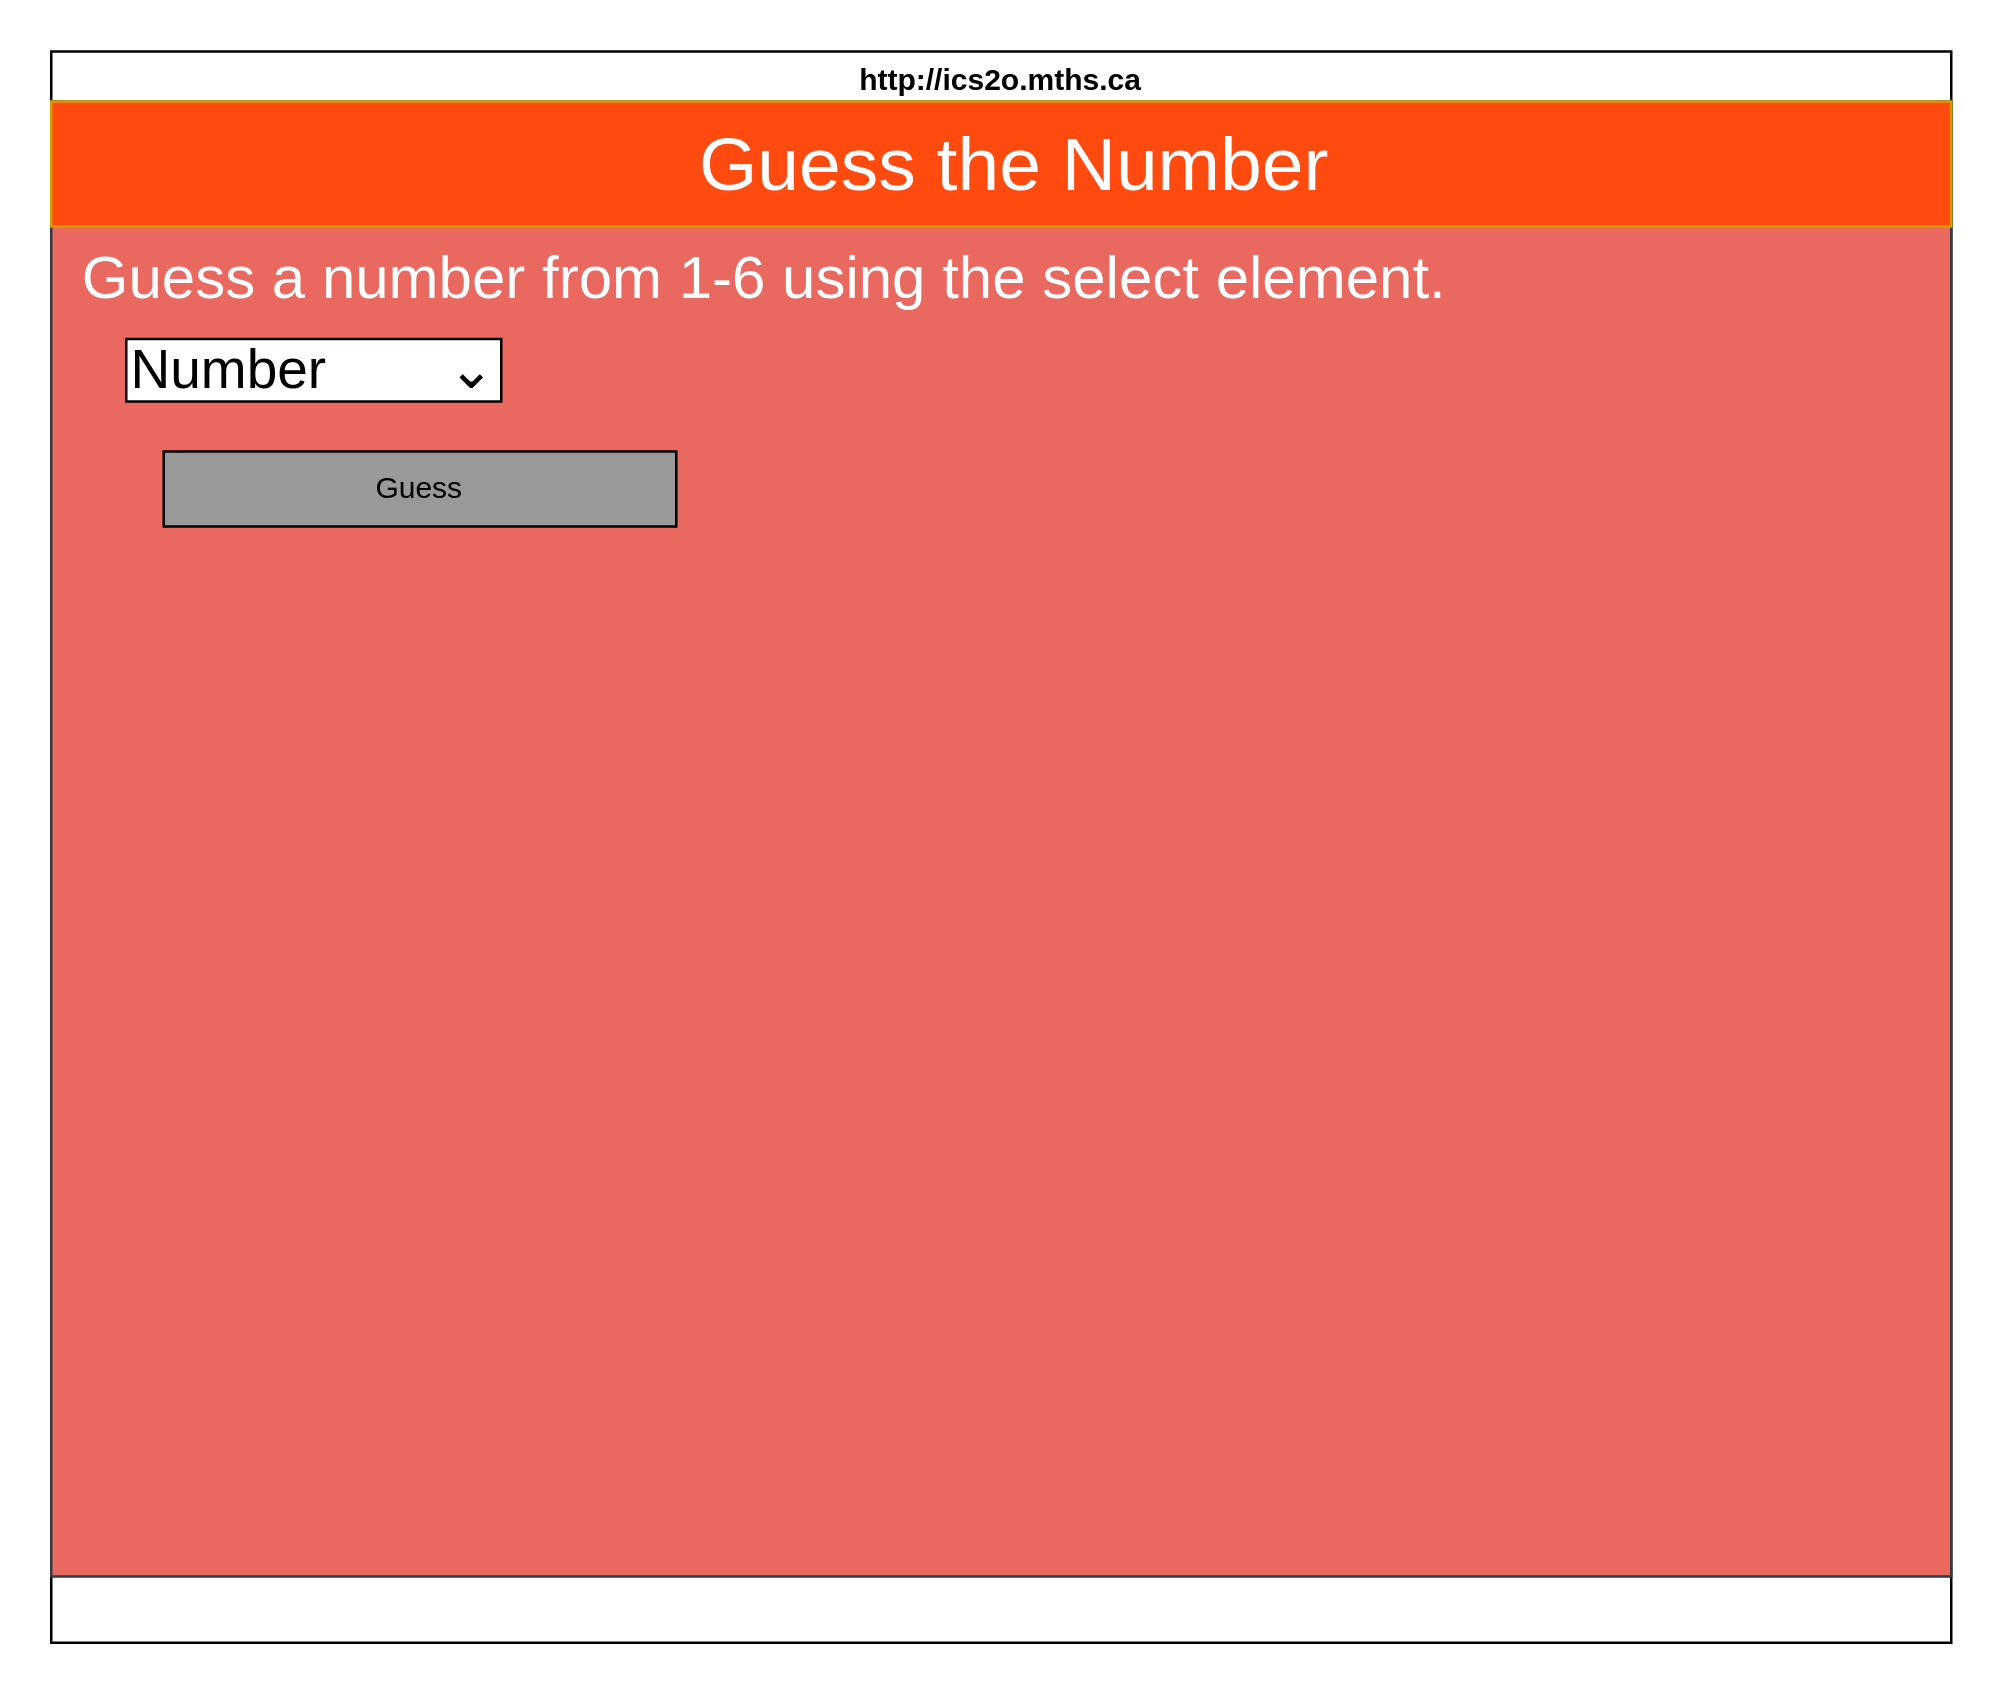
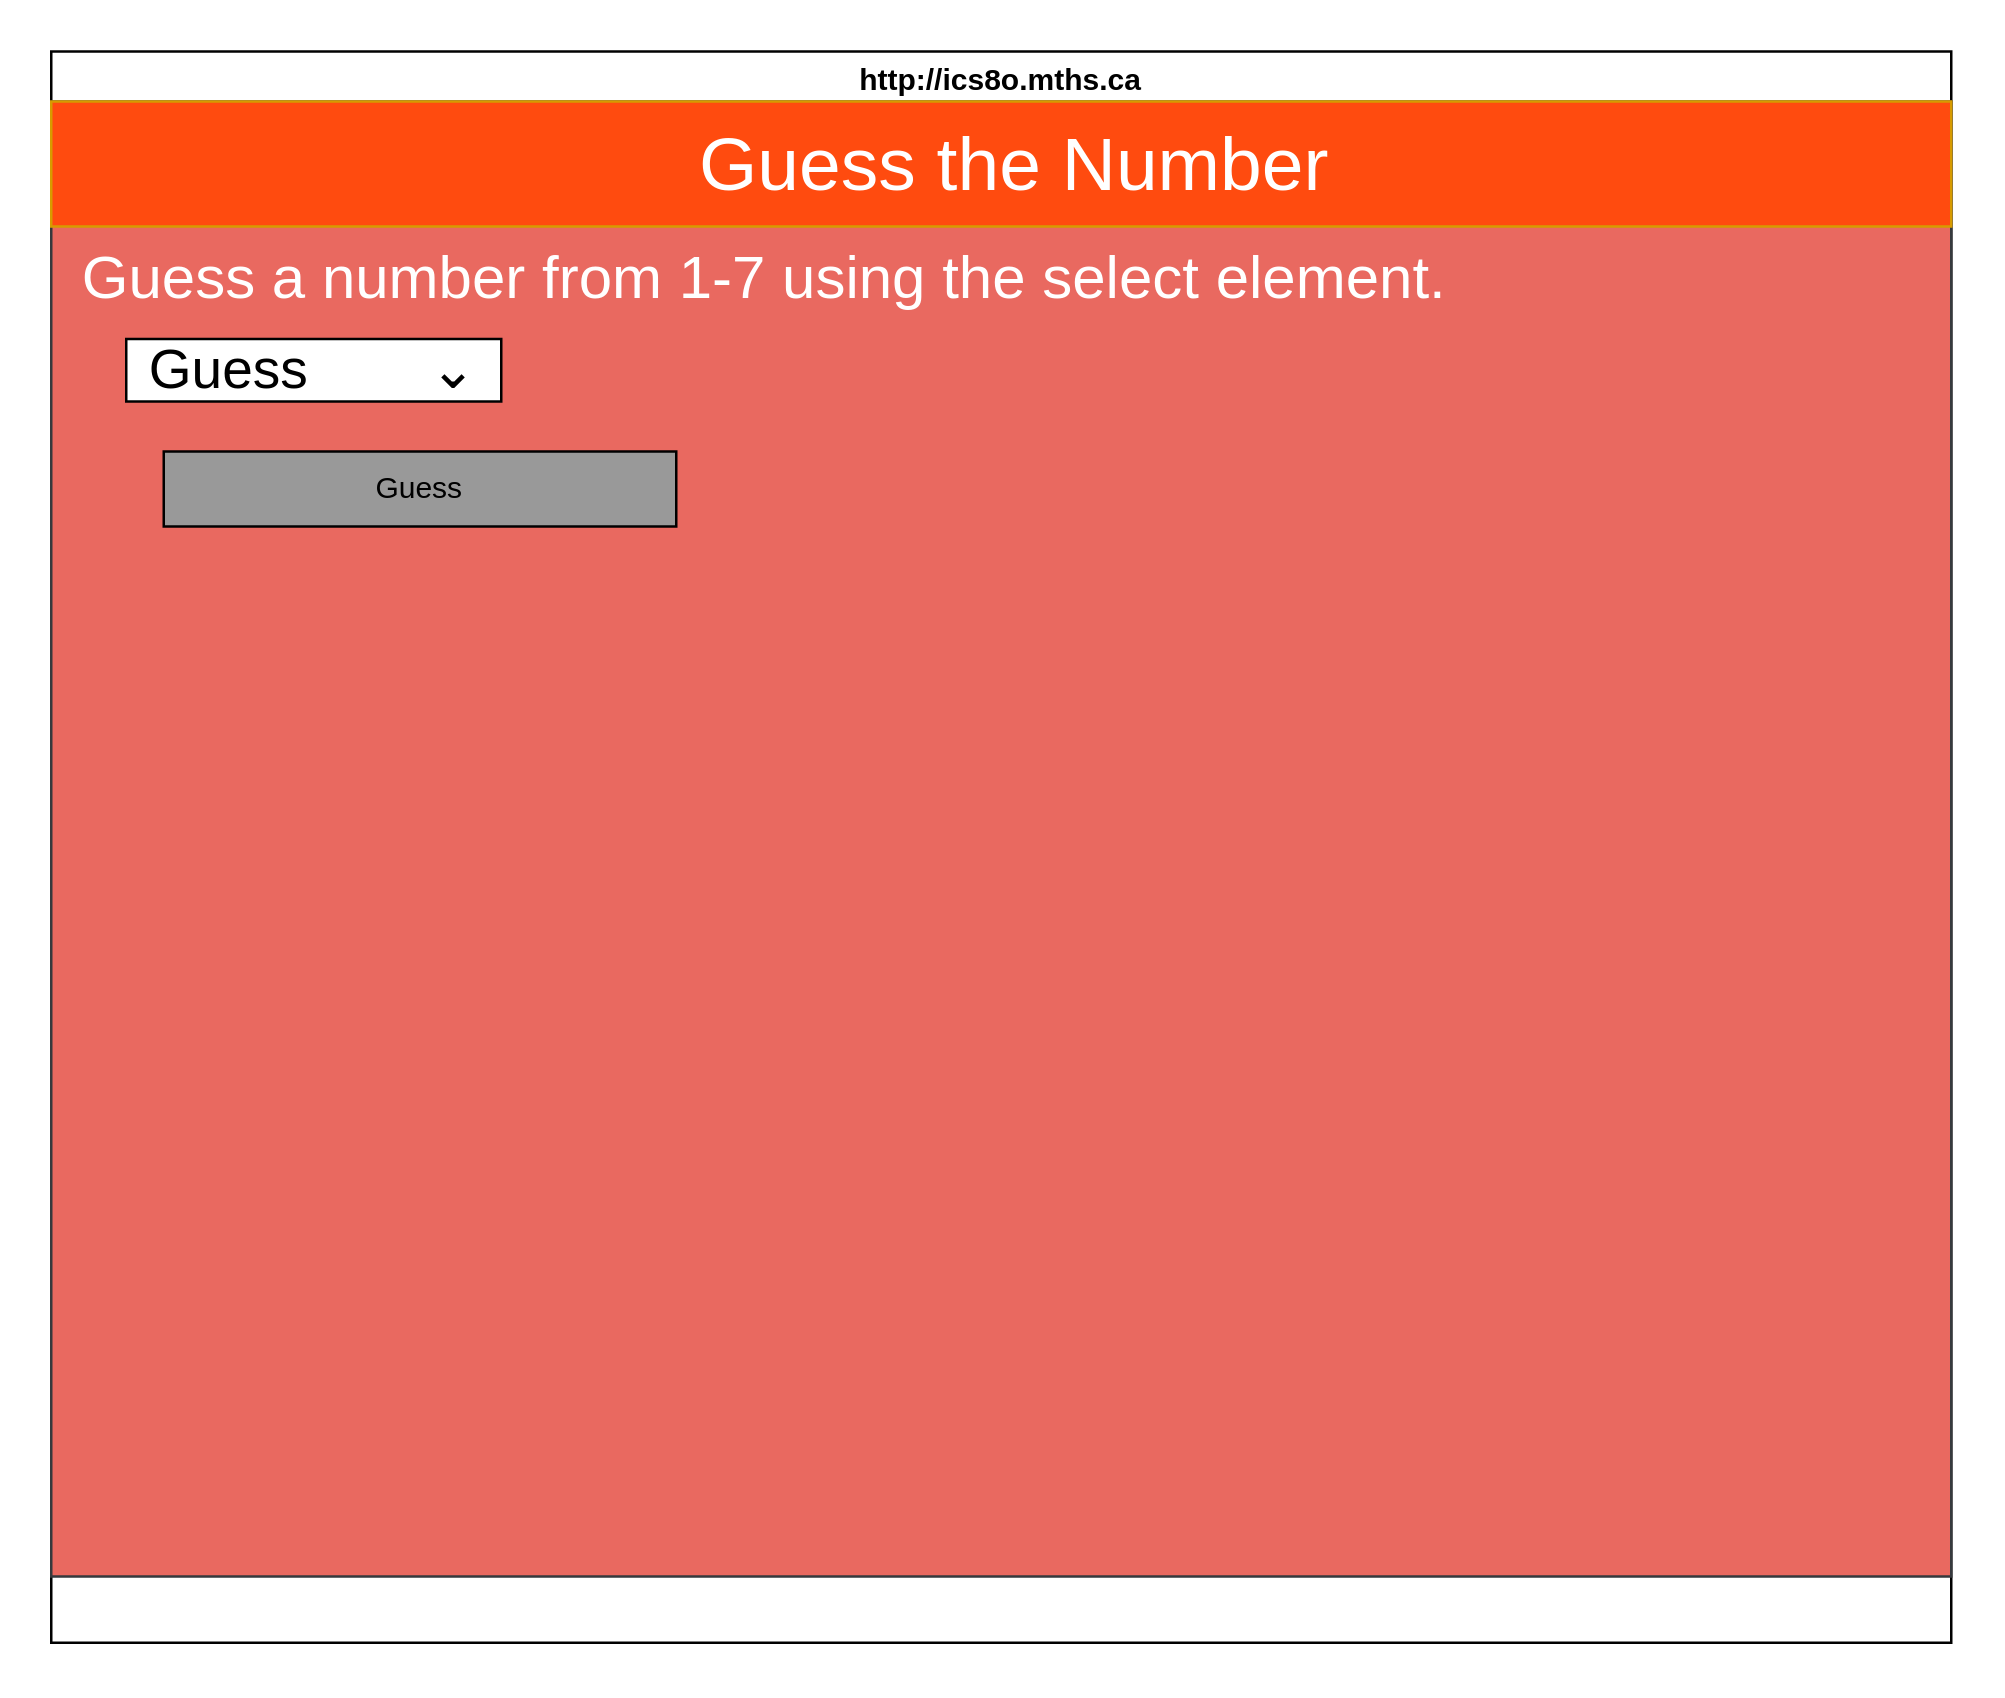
  <mxCell id="0" />
  <mxCell id="1" parent="0" />
- <mxCell id="2" value="http://ics2o.mths.ca" style="swimlane;whiteSpace=wrap;html=1;strokeColor=#000000;strokeWidth=1;gradientColor=none;perimeterSpacing=0;glass=0;labelBackgroundColor=none;labelBorderColor=none;" parent="1" vertex="1"><mxGeometry x="20" y="20" width="760" height="636.5" as="geometry" /></mxCell>
+ <mxCell id="2" value="http://ics8o.mths.ca" style="swimlane;whiteSpace=wrap;html=1;strokeColor=#000000;strokeWidth=1;gradientColor=none;perimeterSpacing=0;glass=0;labelBackgroundColor=none;labelBorderColor=none;" parent="1" vertex="1"><mxGeometry x="20" y="20" width="760" height="636.5" as="geometry" /></mxCell>
  <mxCell id="3" value="" style="whiteSpace=wrap;html=1;glass=0;labelBackgroundColor=none;labelBorderColor=none;fontSize=22;fillColor=#E96960;strokeColor=#36393d;" parent="2" vertex="1"><mxGeometry y="20" width="760" height="590" as="geometry" /></mxCell>
  <mxCell id="4" value="" style="whiteSpace=wrap;html=1;fontSize=22;fillColor=#FF4B0F;strokeColor=#d79b00;gradientColor=none;" parent="2" vertex="1"><mxGeometry y="20" width="760" height="50" as="geometry" /></mxCell>
- <mxCell id="5" value="Number&amp;nbsp; &amp;nbsp; &amp;nbsp; &amp;nbsp;&amp;nbsp;⌄" style="whiteSpace=wrap;html=1;glass=0;labelBackgroundColor=none;labelBorderColor=none;fontSize=22;fontColor=#000000;fillColor=#FFFFFF;gradientColor=none;" parent="2" vertex="1"><mxGeometry x="30" y="115" width="150" height="25" as="geometry" /></mxCell>
- <mxCell id="6" value="&lt;span style=&quot;font-size: 24px;&quot;&gt;&lt;font color=&quot;#ffffff&quot;&gt;Guess a number from 1-6 using the select element.&lt;/font&gt;&lt;/span&gt;" style="text;html=1;align=center;verticalAlign=middle;resizable=0;points=[];autosize=1;fontSize=26;fontColor=#000000;" parent="2" vertex="1"><mxGeometry y="65" width="570" height="50" as="geometry" /></mxCell>
+ <mxCell id="5" value="Guess&amp;nbsp; &amp;nbsp; &amp;nbsp; &amp;nbsp;&amp;nbsp;⌄" style="whiteSpace=wrap;html=1;glass=0;labelBackgroundColor=none;labelBorderColor=none;fontSize=22;fontColor=#000000;fillColor=#FFFFFF;gradientColor=none;" parent="2" vertex="1"><mxGeometry x="30" y="115" width="150" height="25" as="geometry" /></mxCell>
+ <mxCell id="6" value="&lt;span style=&quot;font-size: 24px;&quot;&gt;&lt;font color=&quot;#ffffff&quot;&gt;Guess a number from 1-7 using the select element.&lt;/font&gt;&lt;/span&gt;" style="text;html=1;align=center;verticalAlign=middle;resizable=0;points=[];autosize=1;fontSize=26;fontColor=#000000;" parent="2" vertex="1"><mxGeometry y="65" width="570" height="50" as="geometry" /></mxCell>
  <mxCell id="7" value="Guess" style="whiteSpace=wrap;html=1;fillColor=#999999;" parent="2" vertex="1"><mxGeometry x="45" y="160" width="205" height="30" as="geometry" /></mxCell>
  <mxCell id="8" value="&lt;font color=&quot;#ffffff&quot;&gt;Guess the Number&lt;/font&gt;" style="text;html=1;align=center;verticalAlign=middle;resizable=0;points=[];autosize=1;fontSize=30;fontColor=#000000;" parent="2" vertex="1"><mxGeometry x="245" y="20" width="280" height="50" as="geometry" /></mxCell>
